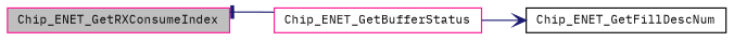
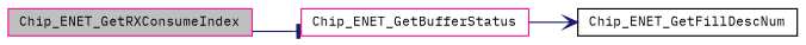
  digraph {
    fontname="IBM Plex Mono"
    rankdir=LR
    node [color=deeppink fillcolor=white fontname="IBM Plex Mono" fontsize=10 shape=record style=filled]
    edge [color=midnightblue fontname="IBM Plex Mono" fontsize=10 labelfontname=FreeSans labelfontsize=10 style=solid]
    n1 [fillcolor=grey75 fontcolor=black height=0.2 label=Chip_ENET_GetRXConsumeIndex width=0.4]
    n2 [height=0.2 label=Chip_ENET_GetBufferStatus width=0.4]
    n3 [color=black height=0.2 label=Chip_ENET_GetFillDescNum width=0.4]
-   n2 -> n1 [arrowhead=tee]
+   n1 -> n2 [arrowhead=tee]
    n2 -> n3 [arrowhead=vee]
  }
